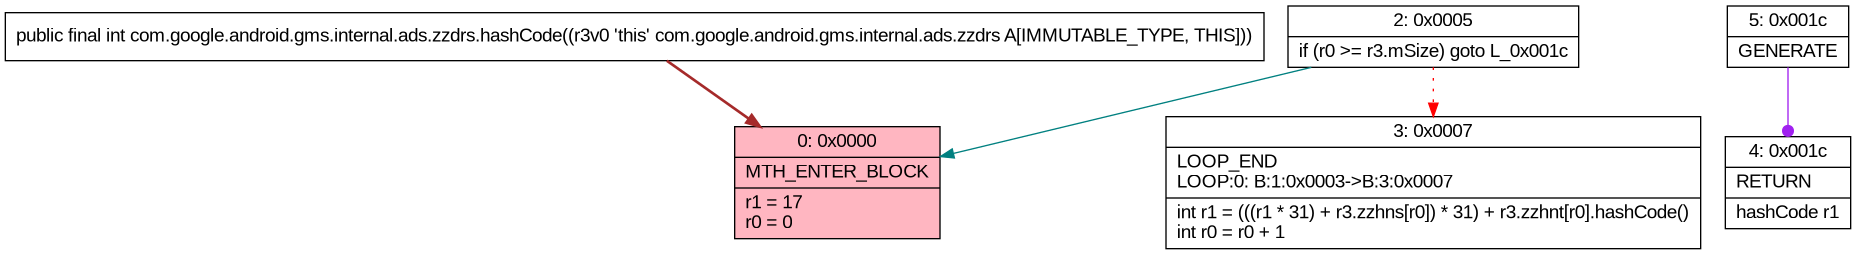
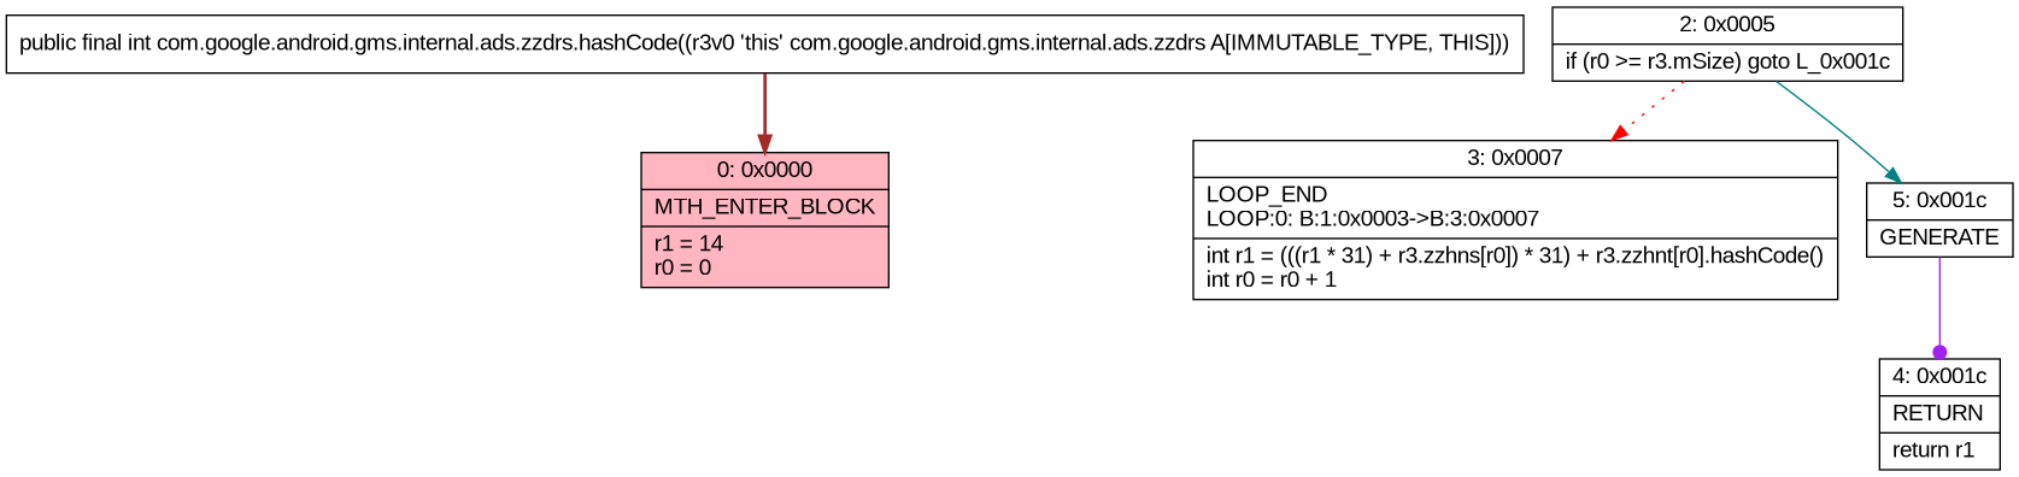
  digraph {
    fontname="Liberation Sans"
    node [fillcolor=white fontname="Liberation Sans" shape=record style=filled]
    edge [arrowhead=normal fontname="Liberation Sans" style=solid]
-   n1 [fillcolor=lightpink label="{0\:\ 0x0000|MTH_ENTER_BLOCK\l|r1 = 17\lr0 = 0\l}"]
+   n1 [fillcolor=lightpink label="{0\:\ 0x0000|MTH_ENTER_BLOCK\l|r1 = 14\lr0 = 0\l}"]
    n2 [label="{2\:\ 0x0005|if (r0 \>= r3.mSize) goto L_0x001c\l}"]
    n3 [label="{3\:\ 0x0007|LOOP_END\lLOOP:0: B:1:0x0003\-\>B:3:0x0007\l|int r1 = (((r1 * 31) + r3.zzhns[r0]) * 31) + r3.zzhnt[r0].hashCode()\lint r0 = r0 + 1\l}"]
    n4 [label="{5\:\ 0x001c|GENERATE\l}"]
-   n5 [label="{4\:\ 0x001c|RETURN\l|hashCode r1\l}"]
+   n5 [label="{4\:\ 0x001c|RETURN\l|return r1\l}"]
    n6 [label="{public final int com.google.android.gms.internal.ads.zzdrs.hashCode((r3v0 'this' com.google.android.gms.internal.ads.zzdrs A[IMMUTABLE_TYPE, THIS])) }"]
    n2 -> n3 [color=red style=dotted]
-   n2 -> n1 [color=teal]
+   n2 -> n4 [color=teal]
    n4 -> n5 [arrowhead=dot color=purple]
    n6 -> n1 [color=brown style=bold]
  }
